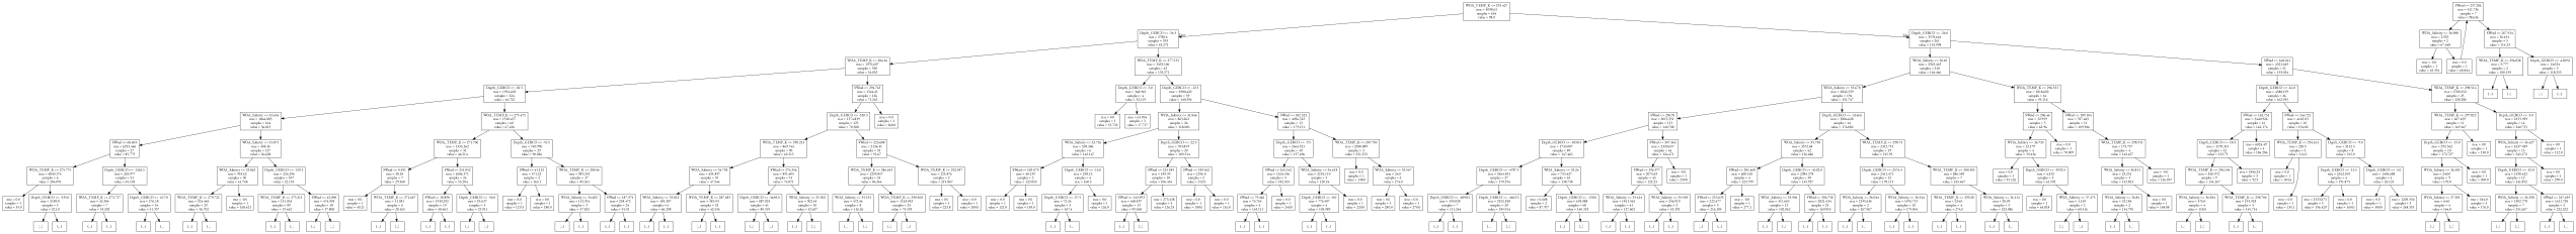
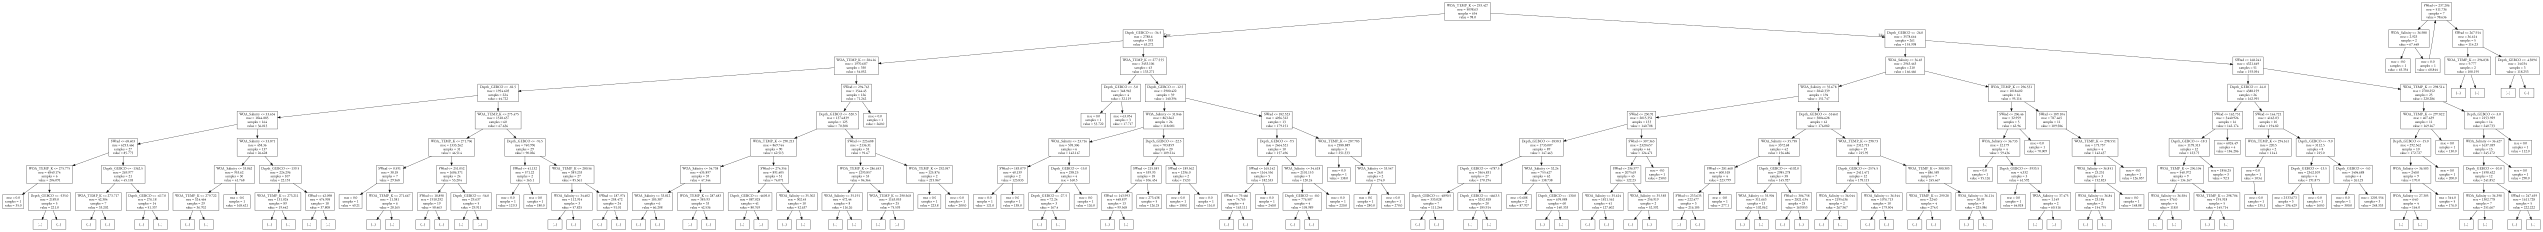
  digraph {
    fontname="EB Garamond"
    node [fontname="EB Garamond" shape=box]
    edge [fontname="EB Garamond"]
    n1 [label="WOA_TEMP_K <= 293.427\nmse = 5098.63\nsamples = 654\nvalue = 98.0"]
    n2 [label="Depth_GEBCO <= -34.5\nmse = 2788.6\nsamples = 393\nvalue = 63.272"]
    n3 [label="Depth_GEBCO <= -26.0\nmse = 3578.644\nsamples = 261\nvalue = 155.998"]
    n4 [label="WOA_TEMP_K <= 284.16\nmse = 1970.687\nsamples = 350\nvalue = 54.052"]
    n5 [label="WOA_TEMP_K <= 277.555\nmse = 3453.106\nsamples = 43\nvalue = 133.271"]
    n6 [label="WOA_Salinity <= 36.69\nmse = 2943.443\nsamples = 210\nvalue = 146.466"]
    n7 [label="SWrad <= 168.241\nmse = 4321.649\nsamples = 51\nvalue = 193.054"]
    n8 [label="Depth_GEBCO <= -81.5\nmse = 1954.603\nsamples = 224\nvalue = 44.722"]
    n9 [label="SWrad <= 294.763\nmse = 1544.45\nsamples = 126\nvalue = 71.242"]
    n10 [label="Depth_GEBCO <= -5.0\nmse = 348.965\nsamples = 4\nvalue = 32.119"]
    n11 [label="Depth_GEBCO <= -12.5\nmse = 2900.422\nsamples = 39\nvalue = 140.394"]
    n12 [label="WOA_Salinity <= 33.634\nmse = 1844.885\nsamples = 164\nvalue = 36.013"]
    n13 [label="WOA_TEMP_K <= 275.475\nmse = 1518.657\nsamples = 60\nvalue = 67.636"]
    n14 [label="Depth_GEBCO <= -520.5\nmse = 1374.839\nsamples = 125\nvalue = 70.308"]
    n15 [label="mse = 0.0\nsamples = 1\nvalue = 260.0"]
    n16 [label="SWrad <= 68.403\nmse = 6253.466\nsamples = 27\nvalue = 85.775"]
    n17 [label="WOA_Salinity <= 33.871\nmse = 458.36\nsamples = 137\nvalue = 26.628"]
    n18 [label="WOA_TEMP_K <= 271.706\nmse = 1333.262\nsamples = 31\nvalue = 46.514"]
    n19 [label="Depth_GEBCO <= -76.5\nmse = 740.996\nsamples = 29\nvalue = 90.026"]
    n20 [label="WOA_TEMP_K <= 275.775\nmse = 4849.174\nsamples = 6\nvalue = 204.091"]
    n21 [label="Depth_GEBCO <= -1362.5\nmse = 269.977\nsamples = 21\nvalue = 45.103"]
    n22 [label="WOA_Salinity <= 33.862\nmse = 953.62\nsamples = 30\nvalue = 41.768"]
    n23 [label="Depth_GEBCO <= -139.5\nmse = 224.296\nsamples = 107\nvalue = 22.155"]
    n24 [label="mse = 0.0\nsamples = 1\nvalue = 35.0"]
    n25 [label="Depth_GEBCO <= -535.0\nmse = 2189.0\nsamples = 5\nvalue = 221.0"]
    n26 [label="WOA_TEMP_K <= 273.717\nmse = 42.304\nsamples = 7\nvalue = 33.202"]
    n27 [label="Depth_GEBCO <= -617.0\nmse = 276.18\nsamples = 14\nvalue = 51.337"]
    n28 [label="(...)"]
    n29 [label="(...)"]
    n30 [label="(...)"]
    n31 [label="(...)"]
    n32 [label="(...)"]
    n33 [label="(...)"]
    n34 [label="WOA_TEMP_K <= 279.722\nmse = 324.464\nsamples = 29\nvalue = 36.702"]
    n35 [label="mse = -0.0\nsamples = 1\nvalue = 168.421"]
    n36 [label="WOA_TEMP_K <= 273.211\nmse = 131.024\nsamples = 89\nvalue = 19.442"]
    n37 [label="SWrad <= 42.098\nmse = 474.905\nsamples = 18\nvalue = 37.808"]
    n38 [label="(...)"]
    n39 [label="(...)"]
    n40 [label="(...)"]
    n41 [label="(...)"]
    n42 [label="(...)"]
    n43 [label="(...)"]
    n44 [label="SWrad <= 0.591\nmse = 38.18\nsamples = 7\nvalue = 29.568"]
    n45 [label="SWrad <= 251.052\nmse = 1686.371\nsamples = 24\nvalue = 53.204"]
    n46 [label="SWrad <= 41.132\nmse = 571.22\nsamples = 2\nvalue = 163.1"]
    n47 [label="WOA_TEMP_K <= 280.56\nmse = 389.233\nsamples = 27\nvalue = 85.361"]
    n48 [label="mse = 0.0\nsamples = 1\nvalue = 49.21"]
    n49 [label="WOA_TEMP_K <= 271.667\nmse = 11.381\nsamples = 6\nvalue = 28.165"]
    n50 [label="SWrad <= 18.898\nmse = 1910.292\nsamples = 19\nvalue = 58.463"]
    n51 [label="Depth_GEBCO <= -56.0\nmse = 29.637\nsamples = 5\nvalue = 29.911"]
    n52 [label="(...)"]
    n53 [label="(...)"]
    n54 [label="(...)"]
    n55 [label="(...)"]
    n56 [label="(...)"]
    n57 [label="(...)"]
    n58 [label="mse = 0.0\nsamples = 1\nvalue = 129.3"]
    n59 [label="mse = 0.0\nsamples = 1\nvalue = 180.0"]
    n60 [label="WOA_Salinity <= 34.402\nmse = 112.914\nsamples = 3\nvalue = 57.825"]
    n61 [label="SWrad <= 187.974\nmse = 258.472\nsamples = 24\nvalue = 91.01"]
    n62 [label="(...)"]
    n63 [label="(...)"]
    n64 [label="(...)"]
    n65 [label="(...)"]
    n66 [label="WOA_TEMP_K <= 290.213\nmse = 869.744\nsamples = 90\nvalue = 62.513"]
    n67 [label="SWrad <= 223.688\nmse = 2136.31\nsamples = 35\nvalue = 91.67"]
    n68 [label="WOA_Salinity <= 34.738\nmse = 435.897\nsamples = 39\nvalue = 47.344"]
    n69 [label="SWrad <= 274.356\nmse = 891.405\nsamples = 51\nvalue = 74.071"]
    n70 [label="WOA_TEMP_K <= 286.653\nmse = 1293.857\nsamples = 33\nvalue = 84.364"]
    n71 [label="WOA_TEMP_K <= 292.057\nmse = 125.876\nsamples = 2\nvalue = 215.867"]
    n72 [label="WOA_Salinity <= 33.812\nmse = 185.387\nsamples = 6\nvalue = 66.208"]
    n73 [label="WOA_TEMP_K <= 287.483\nmse = 385.93\nsamples = 33\nvalue = 42.536"]
    n74 [label="Depth_GEBCO <= -4605.0\nmse = 887.025\nsamples = 41\nvalue = 80.769"]
    n75 [label="WOA_Salinity <= 35.302\nmse = 302.45\nsamples = 10\nvalue = 52.637"]
    n76 [label="(...)"]
    n77 [label="(...)"]
    n78 [label="(...)"]
    n79 [label="(...)"]
    n80 [label="(...)"]
    n81 [label="(...)"]
    n82 [label="(...)"]
    n83 [label="(...)"]
    n84 [label="WOA_Salinity <= 35.191\nmse = 472.44\nsamples = 8\nvalue = 116.26"]
    n85 [label="WOA_TEMP_K <= 290.568\nmse = 1163.053\nsamples = 25\nvalue = 75.593"]
    n86 [label="mse = 0.0\nsamples = 1\nvalue = 223.8"]
    n87 [label="mse = 0.0\nsamples = 1\nvalue = 200.0"]
    n88 [label="(...)"]
    n89 [label="(...)"]
    n90 [label="(...)"]
    n91 [label="(...)"]
    n92 [label="mse = 0.0\nsamples = 1\nvalue = 53.722"]
    n93 [label="mse = 63.054\nsamples = 3\nvalue = 17.717"]
    n94 [label="WOA_Salinity <= 31.846\nmse = 863.262\nsamples = 26\nvalue = 118.001"]
    n95 [label="SWrad <= 182.523\nmse = 4056.312\nsamples = 13\nvalue = 179.151"]
    n96 [label="WOA_Salinity <= 23.716\nmse = 505.306\nsamples = 6\nvalue = 142.167"]
    n97 [label="Depth_GEBCO <= -22.5\nmse = 703.859\nsamples = 20\nvalue = 109.214"]
    n98 [label="Depth_GEBCO <= -9.5\nmse = 2464.521\nsamples = 10\nvalue = 157.496"]
    n99 [label="WOA_TEMP_K <= 287.783\nmse = 2588.889\nsamples = 3\nvalue = 251.333"]
    n100 [label="SWrad <= 183.079\nmse = 40.139\nsamples = 2\nvalue = 123.833"]
    n101 [label="Depth_GEBCO <= -15.0\nmse = 298.25\nsamples = 4\nmse = 160.5"]
    n102 [label="SWrad <= 215.589\nmse = 539.93\nsamples = 18\nvalue = 106.454"]
    n103 [label="SWrad <= 189.562\nmse = 1296.0\nsamples = 2\nvalue = 152.0"]
    n104 [label="mse = 0.0\nsamples = 1\nvalue = 121.0"]
    n105 [label="mse = 0.0\nsamples = 1\nvalue = 138.0"]
    n106 [label="Depth_GEBCO <= -27.5\nmse = 72.24\nsamples = 3\nvalue = 167.4"]
    n107 [label="mse = 0.0\nsamples = 1\nvalue = 126.0"]
    n108 [label="(...)"]
    n109 [label="(...)"]
    n110 [label="SWrad <= 143.993\nmse = 448.897\nsamples = 13\nvalue = 99.568"]
    n111 [label="mse = 273.438\nsamples = 5\nvalue = 126.25"]
    n112 [label="mse = 0.0\nsamples = 1\nvalue = 188.0"]
    n113 [label="mse = 0.0\nsamples = 1\nvalue = 116.0"]
    n114 [label="(...)"]
    n115 [label="(...)"]
    n116 [label="SWrad <= 165.142\nmse = 1164.556\nsamples = 5\nvalue = 182.333"]
    n117 [label="WOA_Salinity <= 34.618\nmse = 2101.153\nsamples = 5\nvalue = 120.24"]
    n118 [label="mse = 0.0\nsamples = 1\nvalue = 138.0"]
    n119 [label="WOA_Salinity <= 33.547\nmse = 24.0\nsamples = 2\nvalue = 274.0"]
    n120 [label="SWrad <= 79.466\nmse = 74.765\nsamples = 4\nvalue = 163.111"]
    n121 [label="mse = 0.0\nsamples = 1\nvalue = 240.0"]
    n122 [label="Depth_GEBCO <= -8.0\nmse = 776.507\nsamples = 4\nvalue = 105.989"]
    n123 [label="mse = 0.0\nsamples = 1\nvalue = 220.0"]
    n124 [label="(...)"]
    n125 [label="(...)"]
    n126 [label="(...)"]
    n127 [label="(...)"]
    n128 [label="mse = 0.0\nsamples = 1\nvalue = 280.0"]
    n129 [label="mse = 0.0\nsamples = 1\nvalue = 270.0"]
    n130 [label="WOA_Salinity <= 35.678\nmse = 2842.339\nsamples = 194\nvalue = 151.747"]
    n131 [label="WOA_TEMP_K <= 296.531\nmse = 1018.602\nsamples = 16\nvalue = 95.116"]
    n132 [label="Depth_GEBCO <= -16.0\nmse = 4388.159\nsamples = 26\nvalue = 162.955"]
    n133 [label="WOA_TEMP_K <= 298.514\nmse = 2700.252\nsamples = 25\nvalue = 220.286"]
    n134 [label="SWrad <= 230.91\nmse = 2015.351\nsamples = 133\nvalue = 140.708"]
    n135 [label="Depth_GEBCO <= -3146.0\nmse = 3804.628\nsamples = 61\nvalue = 176.082"]
    n136 [label="SWrad <= 206.46\nmse = 32.959\nsamples = 5\nvalue = 62.96"]
    n137 [label="SWrad <= 189.104\nmse = 787.465\nsamples = 11\nvalue = 109.586"]
    n138 [label="Depth_GEBCO <= -1838.5\nmse = 1733.007\nsamples = 89\nvalue = 147.463"]
    n139 [label="SWrad <= 307.363\nmse = 2320.657\nsamples = 44\nvalue = 124.471"]
    n140 [label="WOA_Salinity <= 35.758\nmse = 3372.68\nsamples = 42\nvalue = 156.486"]
    n141 [label="WOA_TEMP_K <= 298.73\nmse = 2312.715\nsamples = 19\nvalue = 215.95"]
    n142 [label="Depth_GEBCO <= -4787.5\nmse = 3564.831\nsamples = 27\nvalue = 170.194"]
    n143 [label="WOA_Salinity <= 32.24\nmse = 755.427\nsamples = 62\nvalue = 138.738"]
    n144 [label="SWrad <= 296.977\nmse = 2075.69\nsamples = 43\nvalue = 122.23"]
    n145 [label="mse = -0.0\nsamples = 1\nvalue = 250.0"]
    n146 [label="Depth_GEBCO <= -4890.5\nmse = 333.028\nsamples = 7\nvalue = 111.244"]
    n147 [label="Depth_GEBCO <= -4663.5\nmse = 3252.818\nsamples = 20\nvalue = 185.914"]
    n148 [label="mse = 0.688\nsamples = 2\nvalue = 87.707"]
    n149 [label="Depth_GEBCO <= -130.0\nmse = 695.088\nsamples = 60\nvalue = 140.333"]
    n150 [label="(...)"]
    n151 [label="(...)"]
    n152 [label="(...)"]
    n153 [label="(...)"]
    n154 [label="(...)"]
    n155 [label="(...)"]
    n156 [label="WOA_Salinity <= 35.614\nmse = 1811.561\nsamples = 41\nvalue = 127.602"]
    n157 [label="WOA_Salinity <= 35.585\nmse = 256.919\nsamples = 2\nvalue = 52.392"]
    n158 [label="(...)"]
    n159 [label="(...)"]
    n160 [label="(...)"]
    n161 [label="(...)"]
    n162 [label="SWrad <= 281.468\nmse = 600.518\nsamples = 4\nvalue = 223.799"]
    n163 [label="Depth_GEBCO <= -4102.0\nmse = 2985.278\nsamples = 38\nvalue = 145.927"]
    n164 [label="Depth_GEBCO <= -2574.5\nmse = 2411.471\nsamples = 12\nvalue = 195.115"]
    n165 [label="WOA_TEMP_K <= 300.303\nmse = 686.589\nsamples = 7\nvalue = 245.467"]
    n166 [label="SWrad <= 233.635\nmse = 222.477\nsamples = 3\nvalue = 216.185"]
    n167 [label="mse = -0.0\nsamples = 1\nvalue = 277.1"]
    n168 [label="WOA_Salinity <= 35.904\nmse = 311.663\nsamples = 13\nvalue = 102.062"]
    n169 [label="SWrad <= 306.758\nmse = 2821.634\nsamples = 25\nvalue = 169.853"]
    n170 [label="(...)"]
    n171 [label="(...)"]
    n172 [label="(...)"]
    n173 [label="(...)"]
    n174 [label="(...)"]
    n175 [label="(...)"]
    n176 [label="WOA_Salinity <= 36.044\nmse = 2195.636\nsamples = 2\nvalue = 267.967"]
    n177 [label="WOA_Salinity <= 36.544\nmse = 1076.713\nsamples = 10\nvalue = 179.504"]
    n178 [label="WOA_TEMP_K <= 299.28\nmse = 224.0\nsamples = 4\nvalue = 274.0"]
    n179 [label="WOA_Salinity <= 36.114\nmse = 20.09\nsamples = 3\nvalue = 225.086"]
    n180 [label="(...)"]
    n181 [label="(...)"]
    n182 [label="(...)"]
    n183 [label="(...)"]
    n184 [label="(...)"]
    n185 [label="(...)"]
    n186 [label="(...)"]
    n187 [label="(...)"]
    n188 [label="WOA_Salinity <= 36.733\nmse = 12.179\nsamples = 4\nvalue = 59.436"]
    n189 [label="mse = 0.0\nsamples = 1\nvalue = 70.009"]
    n190 [label="WOA_TEMP_K <= 298.551\nmse = 175.757\nsamples = 4\nvalue = 142.437"]
    n191 [label="mse = 0.0\nsamples = 1\nvalue = 55.126"]
    n192 [label="Depth_GEBCO <= -3933.5\nmse = 4.332\nsamples = 3\nvalue = 61.592"]
    n193 [label="mse = 0.0\nsamples = 1\nvalue = 64.818"]
    n194 [label="WOA_Salinity <= 37.475\nmse = 1.149\nsamples = 2\nvalue = 60.516"]
    n195 [label="(...)"]
    n196 [label="(...)"]
    n197 [label="WOA_Salinity <= 36.851\nmse = 23.231\nsamples = 3\nvalue = 152.823"]
    n198 [label="mse = -0.0\nsamples = 1\nvalue = 126.857"]
    n199 [label="SWrad <= 237.206\nmse = 511.736\nsamples = 7\nvalue = 98.636"]
    n200 [label="WOA_Salinity <= 36.988\nmse = 2.923\nsamples = 2\nvalue = 67.448"]
    n201 [label="SWrad <= 267.914\nmse = 36.614\nsamples = 5\nvalue = 114.23"]
    n202 [label="WOA_Salinity <= 36.84\nmse = 23.184\nsamples = 2\nvalue = 154.795"]
    n203 [label="mse = 0.0\nsamples = 1\nvalue = 148.88"]
    n204 [label="(...)"]
    n205 [label="(...)"]
    n206 [label="mse = 0.0\nsamples = 1\nvalue = 68.844"]
    n207 [label="mse = -0.0\nsamples = 1\nvalue = 65.354"]
    n208 [label="WOA_TEMP_K <= 296.838\nmse = 9.777\nsamples = 2\nvalue = 108.195"]
    n209 [label="Depth_GEBCO <= -4389.0\nmse = 14.034\nsamples = 3\nvalue = 118.253"]
    n210 [label="(...)"]
    n211 [label="(...)"]
    n212 [label="(...)"]
    n213 [label="(...)"]
    n214 [label="SWrad <= 162.731\nmse = 3440.926\nsamples = 16\nvalue = 142.174"]
    n215 [label="SWrad <= 144.721\nmse = 4163.03\nsamples = 10\nvalue = 194.82"]
    n216 [label="WOA_TEMP_K <= 297.822\nmse = 407.639\nsamples = 11\nvalue = 169.167"]
    n217 [label="Depth_GEBCO <= -3.0\nmse = 2153.929\nsamples = 14\nvalue = 240.733"]
    n218 [label="Depth_GEBCO <= -18.5\nmse = 1195.313\nsamples = 12\nvalue = 123.75"]
    n219 [label="mse = 6024.49\nsamples = 4\nvalue = 184.286"]
    n220 [label="WOA_TEMP_K <= 294.161\nmse = 220.5\nsamples = 2\nvalue = 114.1"]
    n221 [label="Depth_GEBCO <= -9.0\nmse = 3112.5\nsamples = 8\nvalue = 215.0"]
    n222 [label="WOA_TEMP_K <= 296.104\nmse = 540.972\nsamples = 9\nvalue = 134.167"]
    n223 [label="mse = 1856.25\nsamples = 3\nvalue = 92.5"]
    n224 [label="WOA_Salinity <= 36.584\nmse = 576.0\nsamples = 4\nvalue = 118.0"]
    n225 [label="WOA_TEMP_K <= 298.706\nmse = 195.918\nsamples = 5\nvalue = 145.714"]
    n226 [label="(...)"]
    n227 [label="(...)"]
    n228 [label="(...)"]
    n229 [label="(...)"]
    n230 [label="mse = 0.0\nsamples = 1\nvalue = 103.6"]
    n231 [label="mse = 0.0\nsamples = 1\nvalue = 135.1"]
    n232 [label="Depth_GEBCO <= -13.5\nmse = 2362.109\nsamples = 4\nvalue = 191.875"]
    n233 [label="Depth_GEBCO <= -5.0\nmse = 1404.688\nsamples = 4\nvalue = 261.25"]
    n234 [label="mse = 2533.673\nsamples = 3\nvalue = 196.429"]
    n235 [label="mse = 0.0\nsamples = 1\nvalue = 160.0"]
    n236 [label="mse = 0.0\nsamples = 1\nvalue = 300.0"]
    n237 [label="mse = 1205.556\nsamples = 3\nvalue = 248.333"]
    n238 [label="Depth_GEBCO <= -15.0\nmse = 292.562\nsamples = 10\nvalue = 172.727"]
    n239 [label="mse = 0.0\nsamples = 1\nvalue = 130.0"]
    n240 [label="WOA_Salinity <= 36.427\nmse = 1637.039\nsamples = 13\nvalue = 245.172"]
    n241 [label="mse = 0.0\nsamples = 1\nvalue = 112.0"]
    n242 [label="WOA_Salinity <= 36.583\nmse = 240.0\nsamples = 9\nvalue = 170.0"]
    n243 [label="mse = 0.0\nsamples = 1\nvalue = 200.0"]
    n244 [label="WOA_Salinity <= 27.305\nmse = 64.0\nsamples = 4\nvalue = 164.0"]
    n245 [label="mse = 344.0\nsamples = 5\nvalue = 176.0"]
    n246 [label="(...)"]
    n247 [label="(...)"]
    n248 [label="Depth_GEBCO <= -10.0\nmse = 1598.422\nsamples = 12\nvalue = 241.852"]
    n249 [label="mse = 0.0\nsamples = 1\nvalue = 290.0"]
    n250 [label="WOA_Salinity <= 36.398\nmse = 1302.778\nsamples = 7\nvalue = 251.667"]
    n251 [label="SWrad <= 247.659\nmse = 1611.728\nsamples = 5\nvalue = 222.222"]
    n252 [label="(...)"]
    n253 [label="(...)"]
    n254 [label="(...)"]
    n255 [label="(...)"]
    n1 -> n2 [headlabel=True labelangle=45 labeldistance=2.5]
    n1 -> n3 [headlabel=False labelangle=-45 labeldistance=2.5]
    n2 -> n4
    n2 -> n5
    n3 -> n6
    n3 -> n7
    n4 -> n8
    n4 -> n9
    n5 -> n10
    n5 -> n11
    n6 -> n130
    n6 -> n131
    n7 -> n132
    n7 -> n133
    n8 -> n12
    n8 -> n13
    n9 -> n14
    n9 -> n15
    n10 -> n92
    n10 -> n93
    n11 -> n94
    n11 -> n95
    n12 -> n16
    n12 -> n17
    n13 -> n18
    n13 -> n19
    n14 -> n66
    n14 -> n67
    n16 -> n20
    n16 -> n21
    n17 -> n22
    n17 -> n23
    n18 -> n44
    n18 -> n45
    n19 -> n46
    n19 -> n47
    n20 -> n24
    n20 -> n25
    n21 -> n26
    n21 -> n27
    n22 -> n34
    n22 -> n35
    n23 -> n36
    n23 -> n37
    n25 -> n28
    n25 -> n29
    n26 -> n30
    n26 -> n31
    n27 -> n32
    n27 -> n33
    n34 -> n38
    n34 -> n39
    n36 -> n40
    n36 -> n41
    n37 -> n42
    n37 -> n43
    n44 -> n48
    n44 -> n49
    n45 -> n50
    n45 -> n51
    n46 -> n58
    n46 -> n59
    n47 -> n60
    n47 -> n61
    n49 -> n52
    n49 -> n53
    n50 -> n54
    n50 -> n55
    n51 -> n56
    n51 -> n57
    n60 -> n62
    n60 -> n63
    n61 -> n64
    n61 -> n65
    n66 -> n68
    n66 -> n69
    n67 -> n70
    n67 -> n71
    n68 -> n72
    n68 -> n73
    n69 -> n74
    n69 -> n75
    n70 -> n84
    n70 -> n85
    n71 -> n86
    n71 -> n87
    n72 -> n76
    n72 -> n77
    n73 -> n78
    n73 -> n79
    n74 -> n80
    n74 -> n81
    n75 -> n82
    n75 -> n83
    n84 -> n88
    n84 -> n89
    n85 -> n90
    n85 -> n91
    n94 -> n96
    n94 -> n97
    n95 -> n98
    n95 -> n99
    n96 -> n100
    n96 -> n101
    n97 -> n102
    n97 -> n103
    n98 -> n116
    n98 -> n117
    n99 -> n118
    n99 -> n119
    n100 -> n104
    n100 -> n105
    n101 -> n106
    n101 -> n107
    n102 -> n110
    n102 -> n111
    n103 -> n112
    n103 -> n113
    n106 -> n108
    n106 -> n109
    n110 -> n114
    n110 -> n115
    n116 -> n120
    n116 -> n121
    n117 -> n122
    n117 -> n123
    n119 -> n128
    n119 -> n129
    n120 -> n124
    n120 -> n125
    n122 -> n126
    n122 -> n127
    n130 -> n134
    n130 -> n135
    n131 -> n136
    n131 -> n137
    n132 -> n214
    n132 -> n215
    n133 -> n216
    n133 -> n217
    n134 -> n138
    n134 -> n139
    n135 -> n140
    n135 -> n141
    n136 -> n188
    n136 -> n189
    n137 -> n190
    n138 -> n142
    n138 -> n143
    n139 -> n144
    n139 -> n145
    n140 -> n162
    n140 -> n163
    n141 -> n164
    n141 -> n165
    n142 -> n146
    n142 -> n147
    n143 -> n148
    n143 -> n149
    n144 -> n156
    n144 -> n157
    n146 -> n150
    n146 -> n151
    n147 -> n152
    n147 -> n153
    n149 -> n154
    n149 -> n155
    n156 -> n158
    n156 -> n159
    n157 -> n160
    n157 -> n161
    n162 -> n166
    n162 -> n167
    n163 -> n168
    n163 -> n169
    n164 -> n176
    n164 -> n177
    n165 -> n178
    n165 -> n179
    n166 -> n170
    n166 -> n171
    n168 -> n172
    n168 -> n173
    n169 -> n174
    n169 -> n175
    n176 -> n180
    n176 -> n181
    n177 -> n182
    n177 -> n183
    n178 -> n184
    n178 -> n185
    n179 -> n186
    n179 -> n187
    n188 -> n191
    n188 -> n192
    n190 -> n197
    n190 -> n198
    n192 -> n193
    n192 -> n194
    n194 -> n195
    n194 -> n196
    n197 -> n202
    n197 -> n203
    n199 -> n200
    n199 -> n201
    n200 -> n206
    n200 -> n207
    n201 -> n208
    n201 -> n209
    n202 -> n204
    n202 -> n205
    n206 -> n199
    n208 -> n210
    n208 -> n211
    n209 -> n212
    n209 -> n213
    n214 -> n218
    n214 -> n219
    n215 -> n220
    n215 -> n221
    n216 -> n238
    n216 -> n239
    n217 -> n240
    n217 -> n241
    n218 -> n222
    n218 -> n223
    n220 -> n230
-   n220 -> n231
+   n230 -> n231
    n221 -> n232
    n221 -> n233
    n222 -> n224
    n222 -> n225
    n224 -> n226
    n224 -> n227
    n225 -> n228
    n225 -> n229
    n232 -> n234
    n232 -> n235
    n233 -> n236
    n233 -> n237
    n238 -> n242
    n238 -> n243
    n240 -> n248
    n240 -> n249
    n242 -> n244
    n242 -> n245
    n244 -> n246
    n244 -> n247
    n248 -> n250
    n248 -> n251
    n250 -> n252
    n250 -> n253
    n251 -> n254
    n251 -> n255
  }
